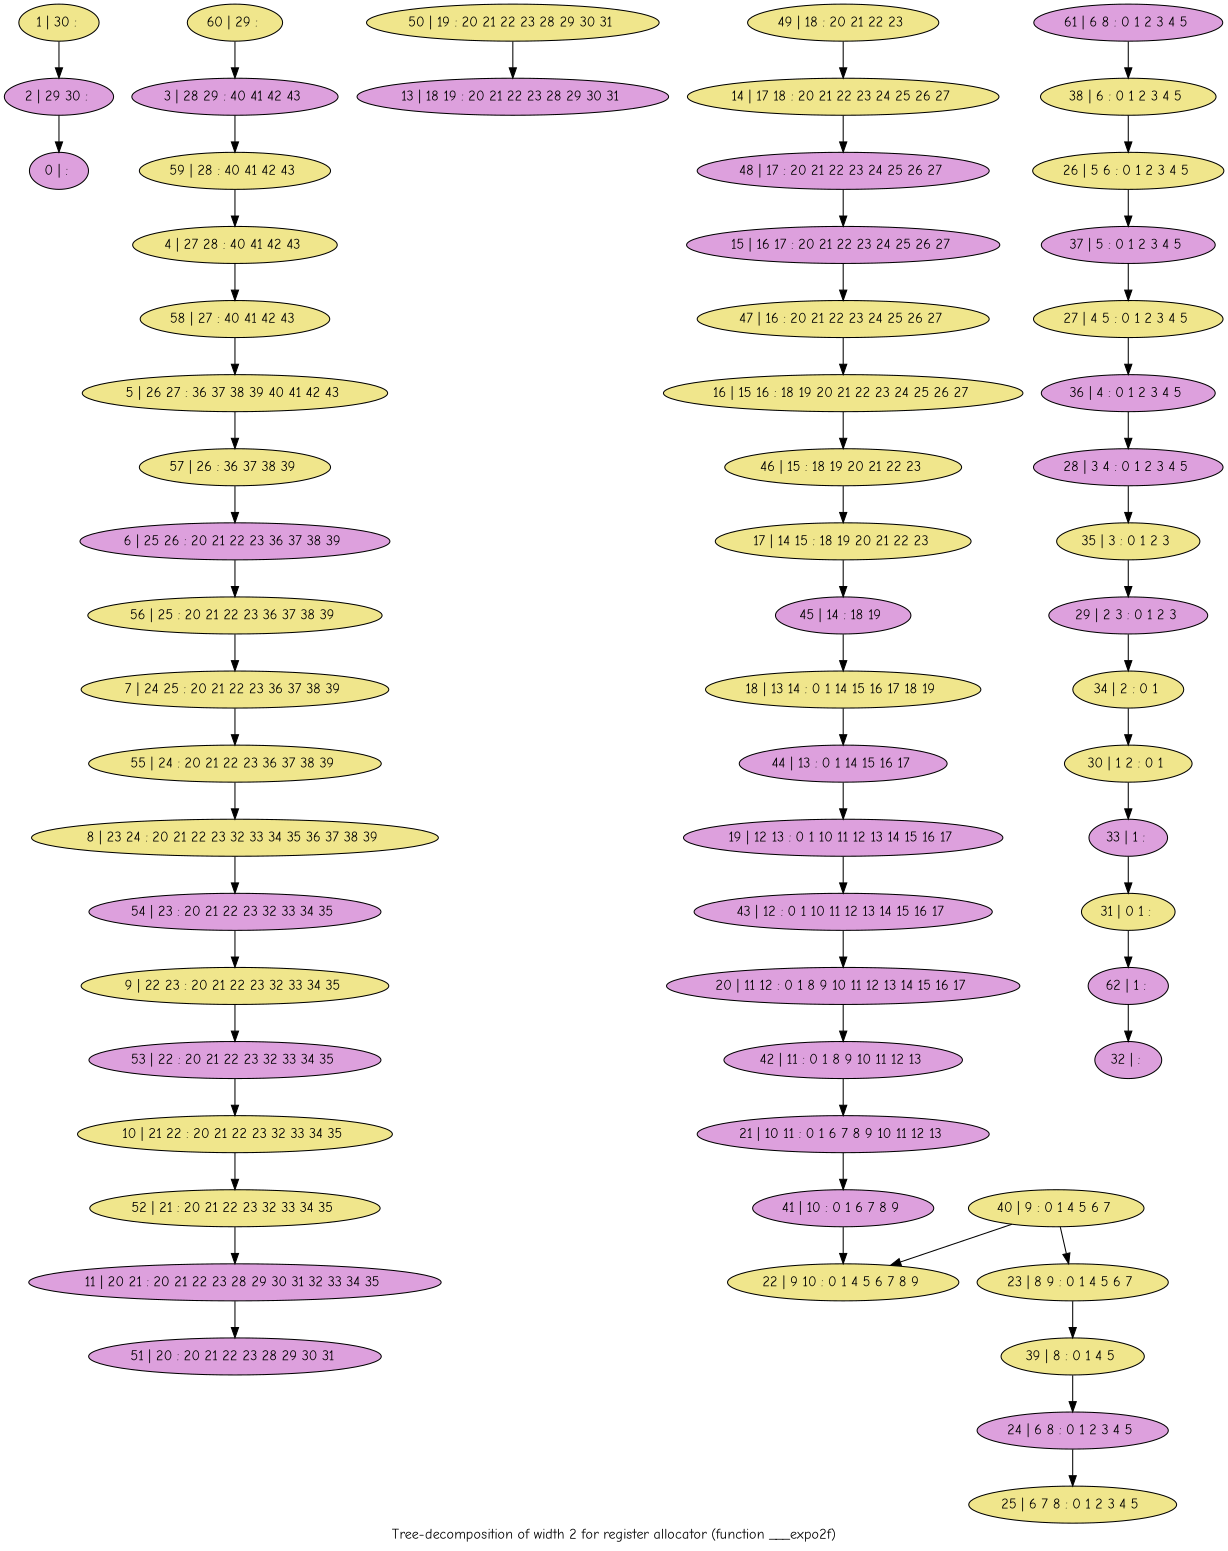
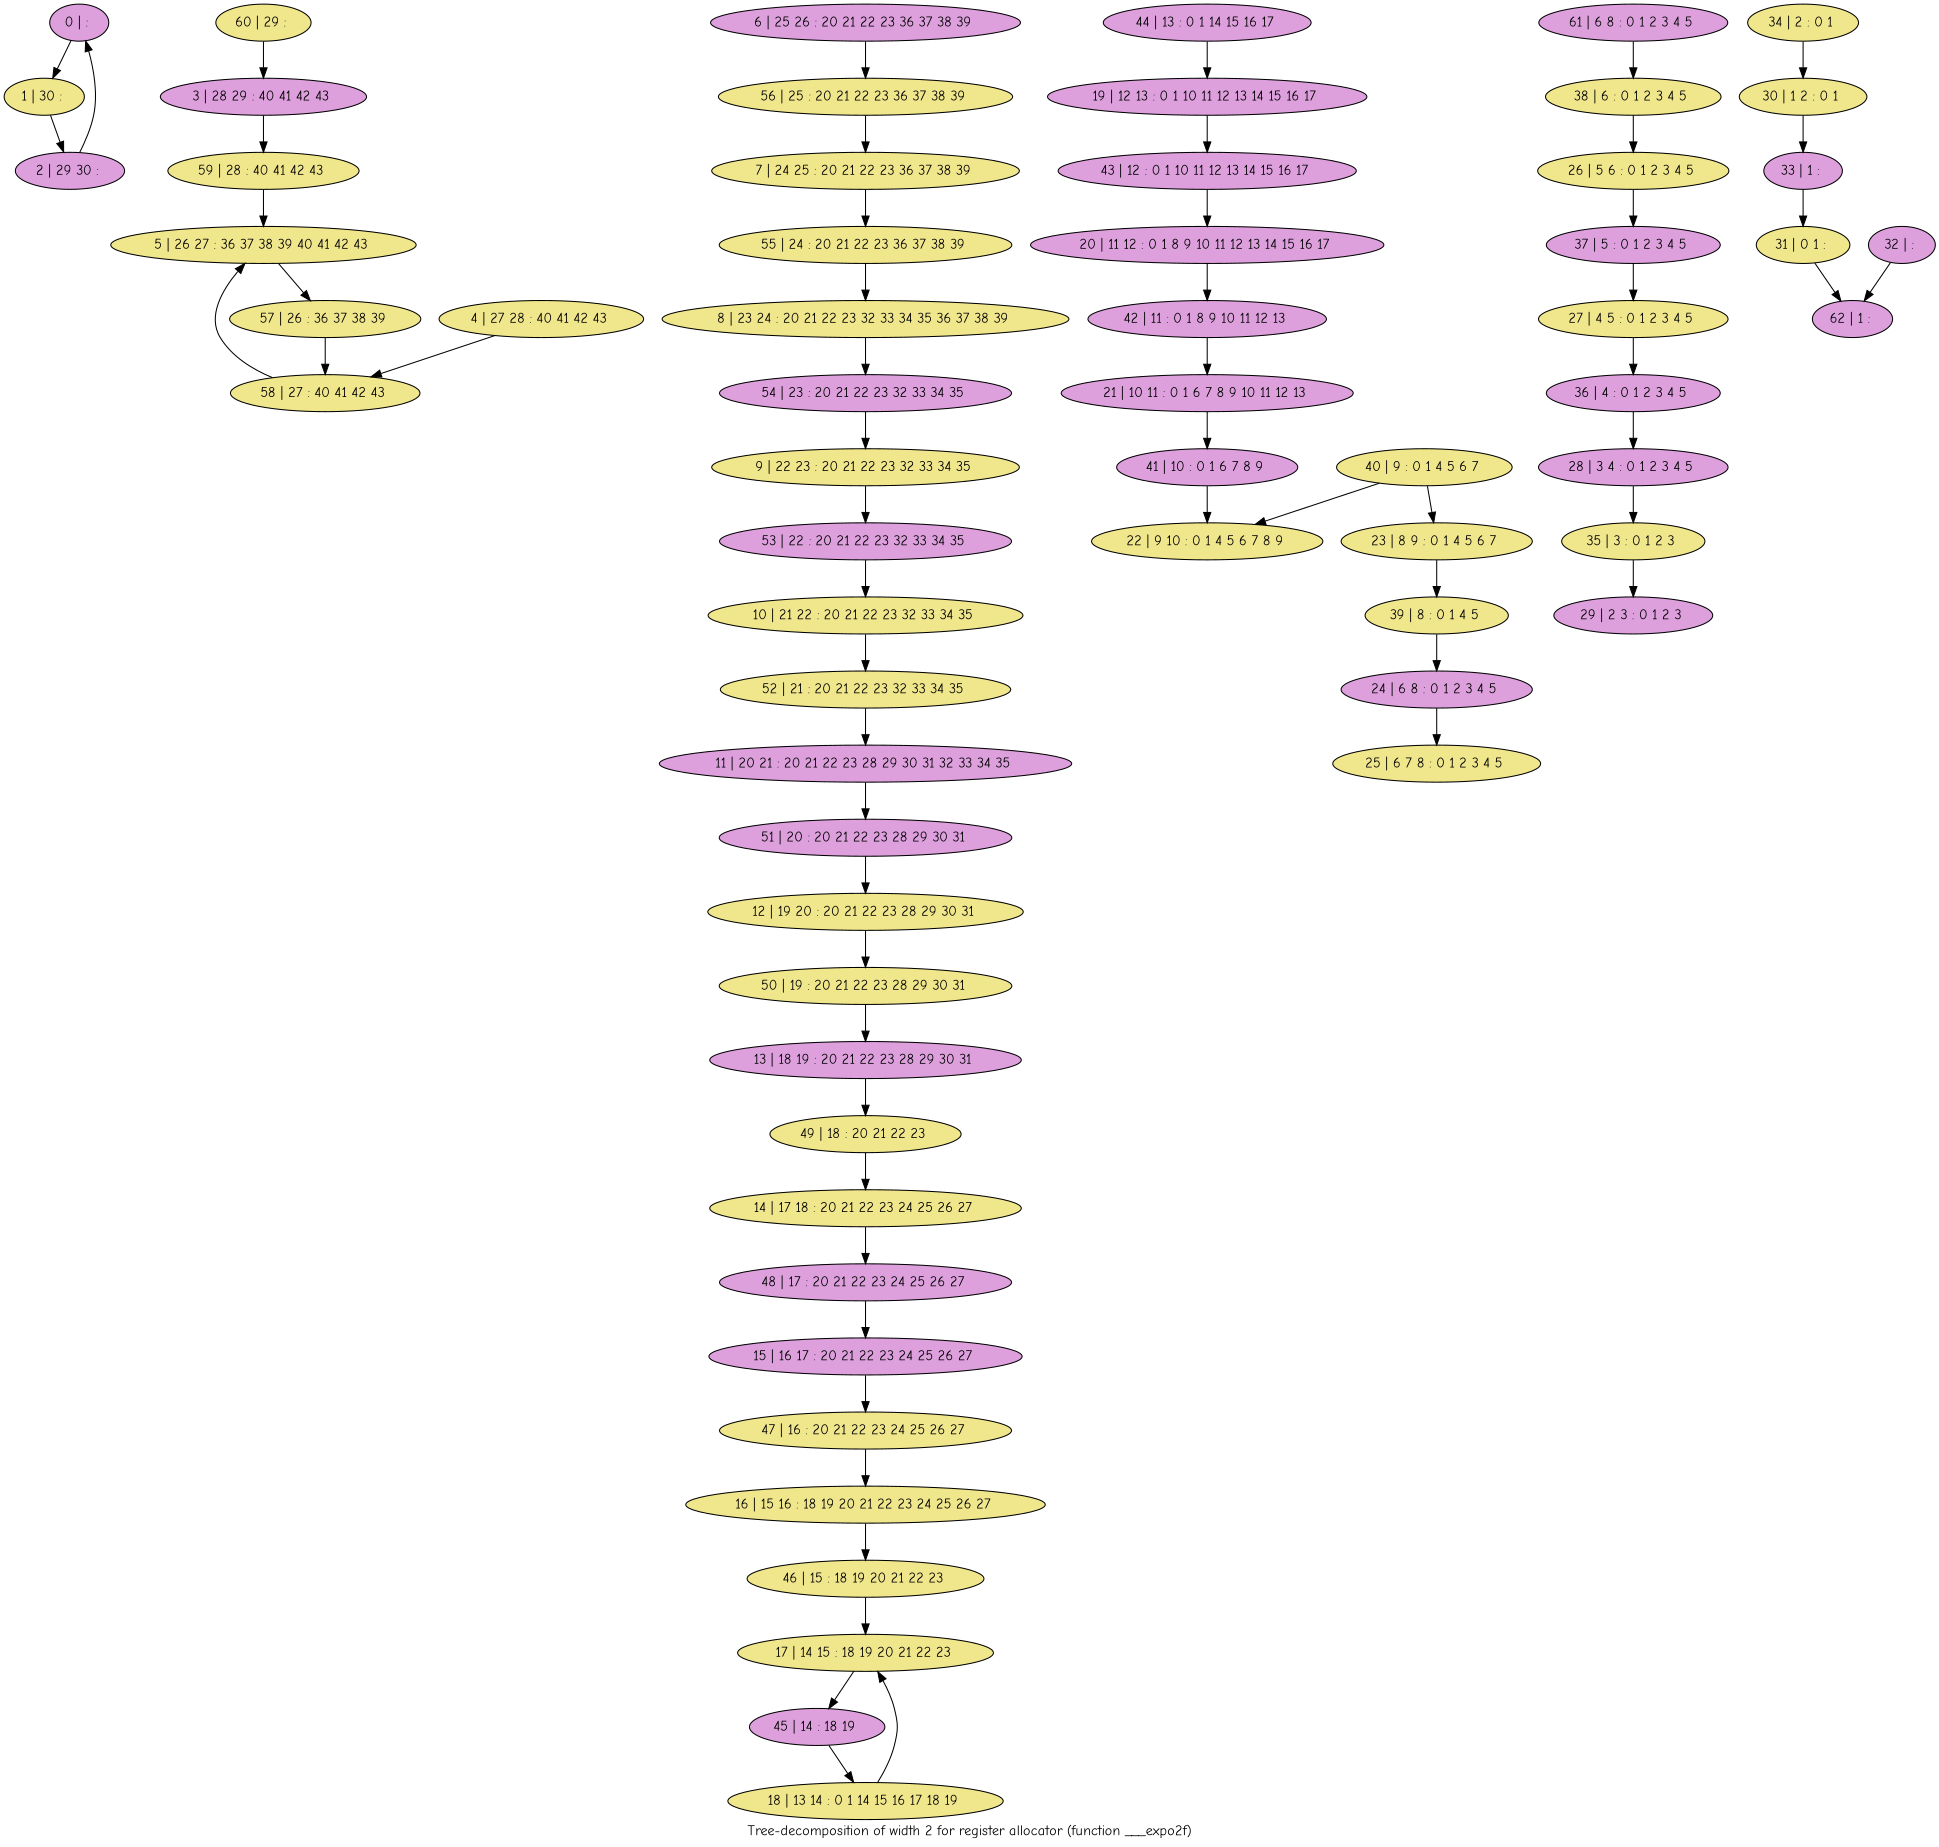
  digraph {
    fontname="Comic Neue"
    label="Tree-decomposition of width 2 for register allocator (function ___expo2f)"
    node [fillcolor=khaki fontname="Comic Neue" style=filled]
    edge [fontname="Comic Neue"]
    n1 [fillcolor=plum label="0 | : "]
    n2 [label="1 | 30 : "]
    n3 [fillcolor=plum label="2 | 29 30 : "]
    n4 [label="60 | 29 : "]
    n5 [fillcolor=plum label="3 | 28 29 : 40 41 42 43 "]
    n6 [label="59 | 28 : 40 41 42 43 "]
    n7 [label="4 | 27 28 : 40 41 42 43 "]
    n8 [label="58 | 27 : 40 41 42 43 "]
    n9 [label="5 | 26 27 : 36 37 38 39 40 41 42 43 "]
    n10 [label="57 | 26 : 36 37 38 39 "]
    n11 [fillcolor=plum label="6 | 25 26 : 20 21 22 23 36 37 38 39 "]
    n12 [label="56 | 25 : 20 21 22 23 36 37 38 39 "]
    n13 [label="7 | 24 25 : 20 21 22 23 36 37 38 39 "]
    n14 [label="55 | 24 : 20 21 22 23 36 37 38 39 "]
    n15 [label="8 | 23 24 : 20 21 22 23 32 33 34 35 36 37 38 39 "]
    n16 [fillcolor=plum label="54 | 23 : 20 21 22 23 32 33 34 35 "]
    n17 [label="9 | 22 23 : 20 21 22 23 32 33 34 35 "]
    n18 [fillcolor=plum label="53 | 22 : 20 21 22 23 32 33 34 35 "]
    n19 [label="10 | 21 22 : 20 21 22 23 32 33 34 35 "]
    n20 [label="52 | 21 : 20 21 22 23 32 33 34 35 "]
    n21 [fillcolor=plum label="11 | 20 21 : 20 21 22 23 28 29 30 31 32 33 34 35 "]
    n22 [fillcolor=plum label="51 | 20 : 20 21 22 23 28 29 30 31 "]
+   n23 [label="12 | 19 20 : 20 21 22 23 28 29 30 31 "]
    n24 [label="50 | 19 : 20 21 22 23 28 29 30 31 "]
    n25 [fillcolor=plum label="13 | 18 19 : 20 21 22 23 28 29 30 31 "]
    n26 [label="49 | 18 : 20 21 22 23 "]
    n27 [label="14 | 17 18 : 20 21 22 23 24 25 26 27 "]
    n28 [fillcolor=plum label="48 | 17 : 20 21 22 23 24 25 26 27 "]
    n29 [fillcolor=plum label="15 | 16 17 : 20 21 22 23 24 25 26 27 "]
    n30 [label="47 | 16 : 20 21 22 23 24 25 26 27 "]
    n31 [label="16 | 15 16 : 18 19 20 21 22 23 24 25 26 27 "]
    n32 [label="46 | 15 : 18 19 20 21 22 23 "]
    n33 [label="17 | 14 15 : 18 19 20 21 22 23 "]
    n34 [fillcolor=plum label="45 | 14 : 18 19 "]
    n35 [label="18 | 13 14 : 0 1 14 15 16 17 18 19 "]
    n36 [fillcolor=plum label="44 | 13 : 0 1 14 15 16 17 "]
    n37 [fillcolor=plum label="19 | 12 13 : 0 1 10 11 12 13 14 15 16 17 "]
    n38 [fillcolor=plum label="43 | 12 : 0 1 10 11 12 13 14 15 16 17 "]
    n39 [fillcolor=plum label="20 | 11 12 : 0 1 8 9 10 11 12 13 14 15 16 17 "]
    n40 [fillcolor=plum label="42 | 11 : 0 1 8 9 10 11 12 13 "]
    n41 [fillcolor=plum label="21 | 10 11 : 0 1 6 7 8 9 10 11 12 13 "]
    n42 [fillcolor=plum label="41 | 10 : 0 1 6 7 8 9 "]
    n43 [label="22 | 9 10 : 0 1 4 5 6 7 8 9 "]
    n44 [label="40 | 9 : 0 1 4 5 6 7 "]
    n45 [label="23 | 8 9 : 0 1 4 5 6 7 "]
    n46 [label="39 | 8 : 0 1 4 5 "]
    n47 [fillcolor=plum label="24 | 6 8 : 0 1 2 3 4 5 "]
    n48 [label="25 | 6 7 8 : 0 1 2 3 4 5 "]
    n49 [fillcolor=plum label="61 | 6 8 : 0 1 2 3 4 5 "]
    n50 [label="38 | 6 : 0 1 2 3 4 5 "]
    n51 [label="26 | 5 6 : 0 1 2 3 4 5 "]
    n52 [fillcolor=plum label="37 | 5 : 0 1 2 3 4 5 "]
    n53 [label="27 | 4 5 : 0 1 2 3 4 5 "]
    n54 [fillcolor=plum label="36 | 4 : 0 1 2 3 4 5 "]
    n55 [fillcolor=plum label="28 | 3 4 : 0 1 2 3 4 5 "]
    n56 [label="35 | 3 : 0 1 2 3 "]
    n57 [fillcolor=plum label="29 | 2 3 : 0 1 2 3 "]
    n58 [label="34 | 2 : 0 1 "]
    n59 [label="30 | 1 2 : 0 1 "]
    n60 [fillcolor=plum label="33 | 1 : "]
    n61 [label="31 | 0 1 : "]
    n62 [fillcolor=plum label="62 | 1 : "]
    n63 [fillcolor=plum label="32 | : "]
+   n1 -> n2
    n2 -> n3
    n3 -> n1
    n4 -> n5
    n5 -> n6
-   n6 -> n7
+   n6 -> n9
    n7 -> n8
    n8 -> n9
    n9 -> n10
-   n10 -> n11
+   n10 -> n8
    n11 -> n12
    n12 -> n13
    n13 -> n14
    n14 -> n15
    n15 -> n16
    n16 -> n17
    n17 -> n18
    n18 -> n19
    n19 -> n20
    n20 -> n21
    n21 -> n22
+   n22 -> n23
+   n23 -> n24
    n24 -> n25
+   n25 -> n26
    n26 -> n27
    n27 -> n28
    n28 -> n29
    n29 -> n30
    n30 -> n31
    n31 -> n32
    n32 -> n33
    n33 -> n34
    n34 -> n35
-   n35 -> n36
+   n35 -> n33
    n36 -> n37
    n37 -> n38
    n38 -> n39
    n39 -> n40
    n40 -> n41
    n41 -> n42
    n42 -> n43
    n44 -> n43
    n44 -> n45
    n45 -> n46
    n46 -> n47
    n47 -> n48
    n49 -> n50
    n50 -> n51
    n51 -> n52
    n52 -> n53
    n53 -> n54
    n54 -> n55
    n55 -> n56
    n56 -> n57
-   n57 -> n58
    n58 -> n59
    n59 -> n60
    n60 -> n61
    n61 -> n62
-   n62 -> n63
+   n63 -> n62
  }
